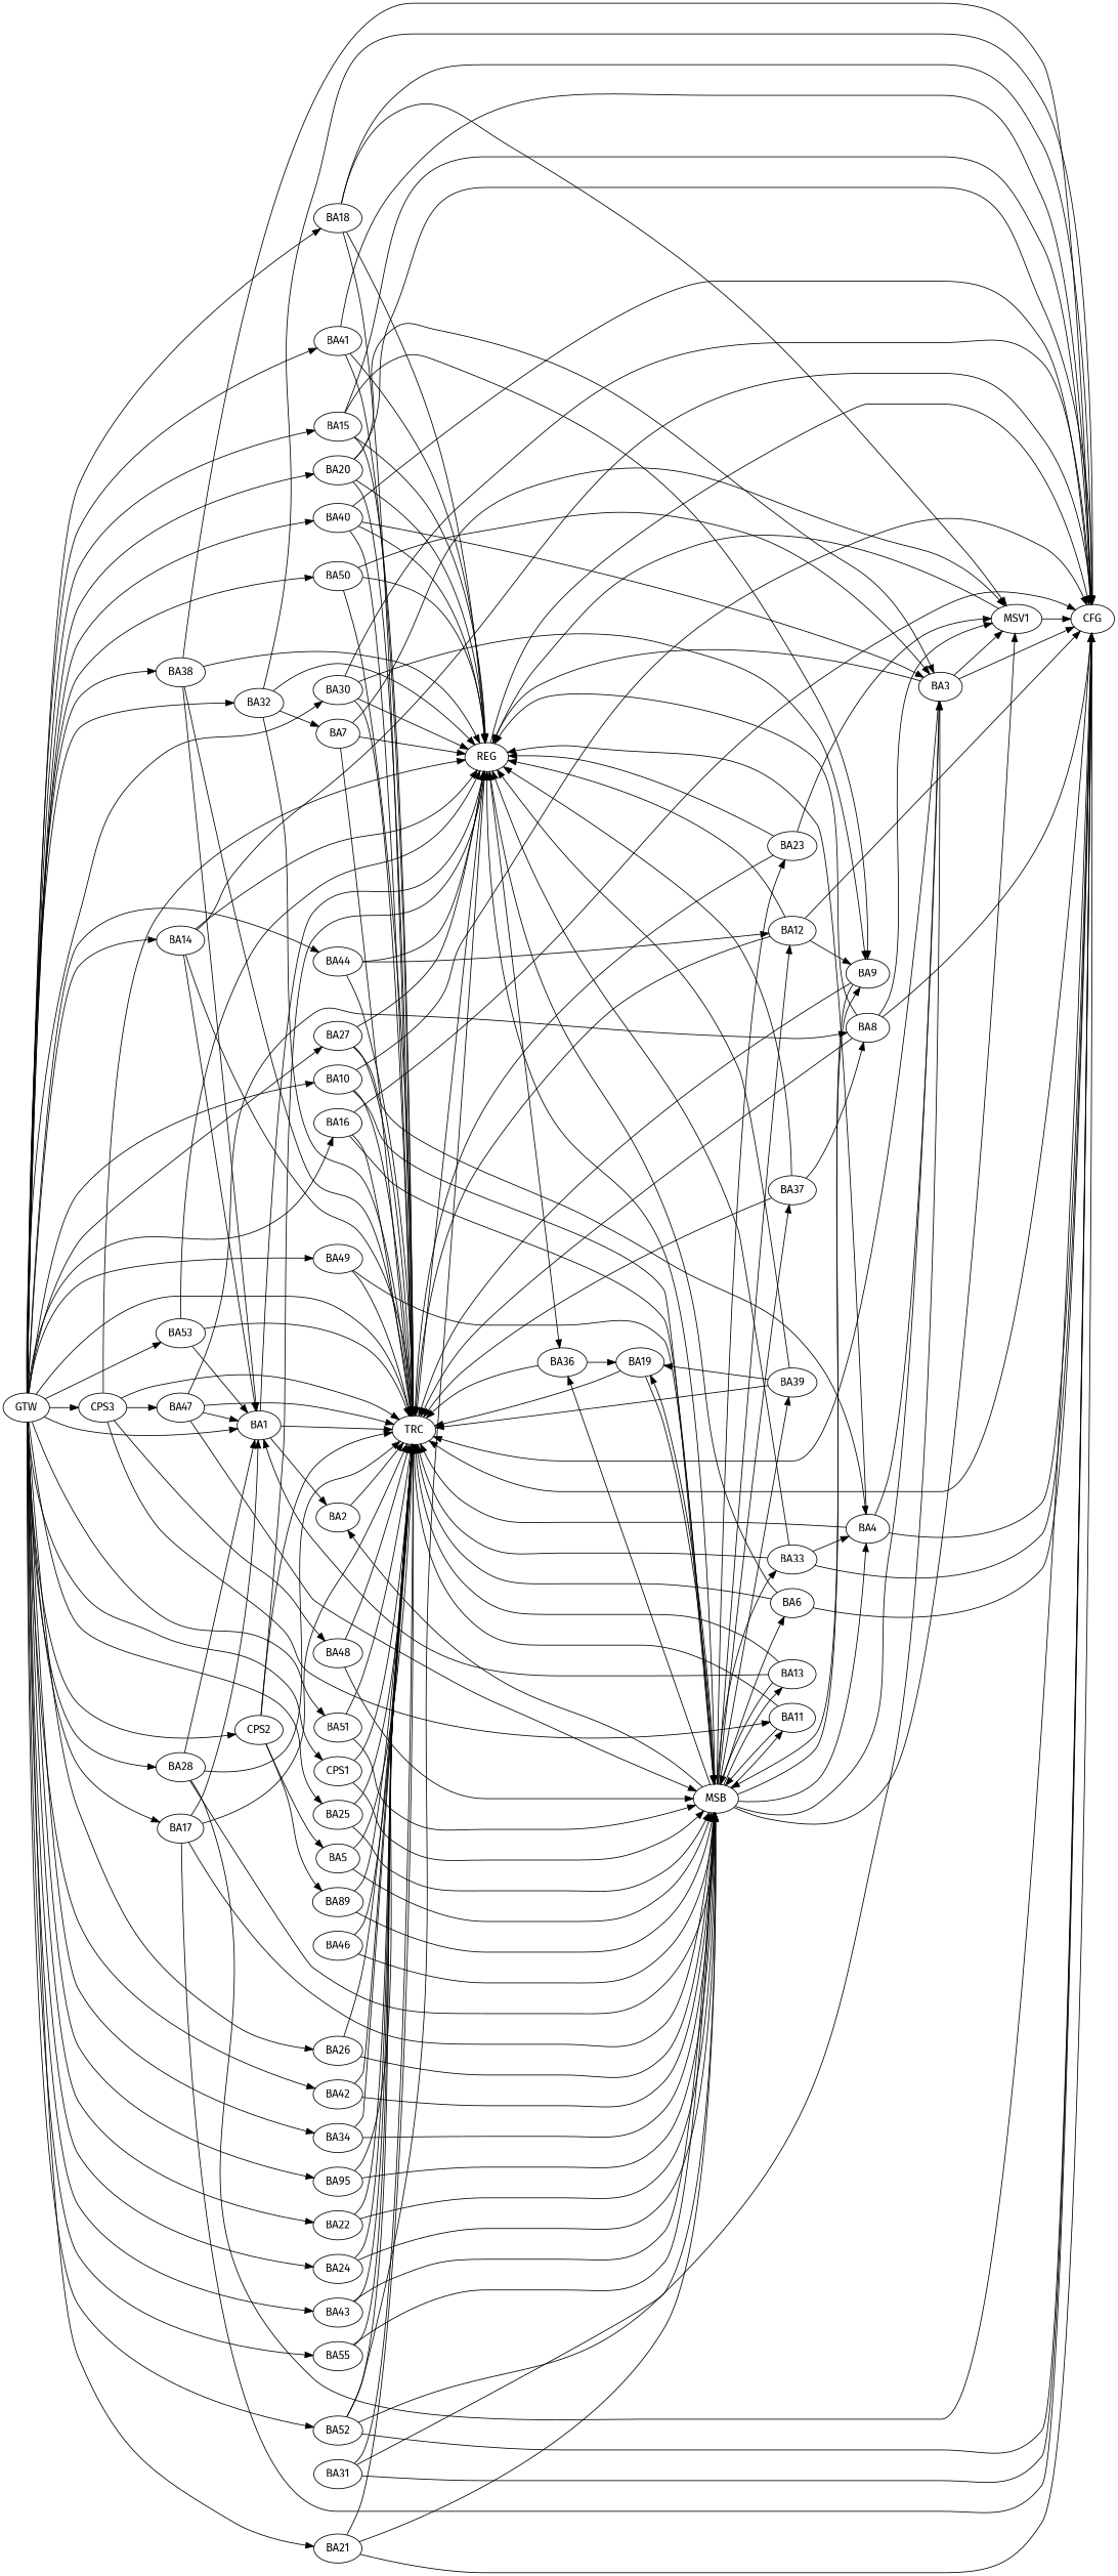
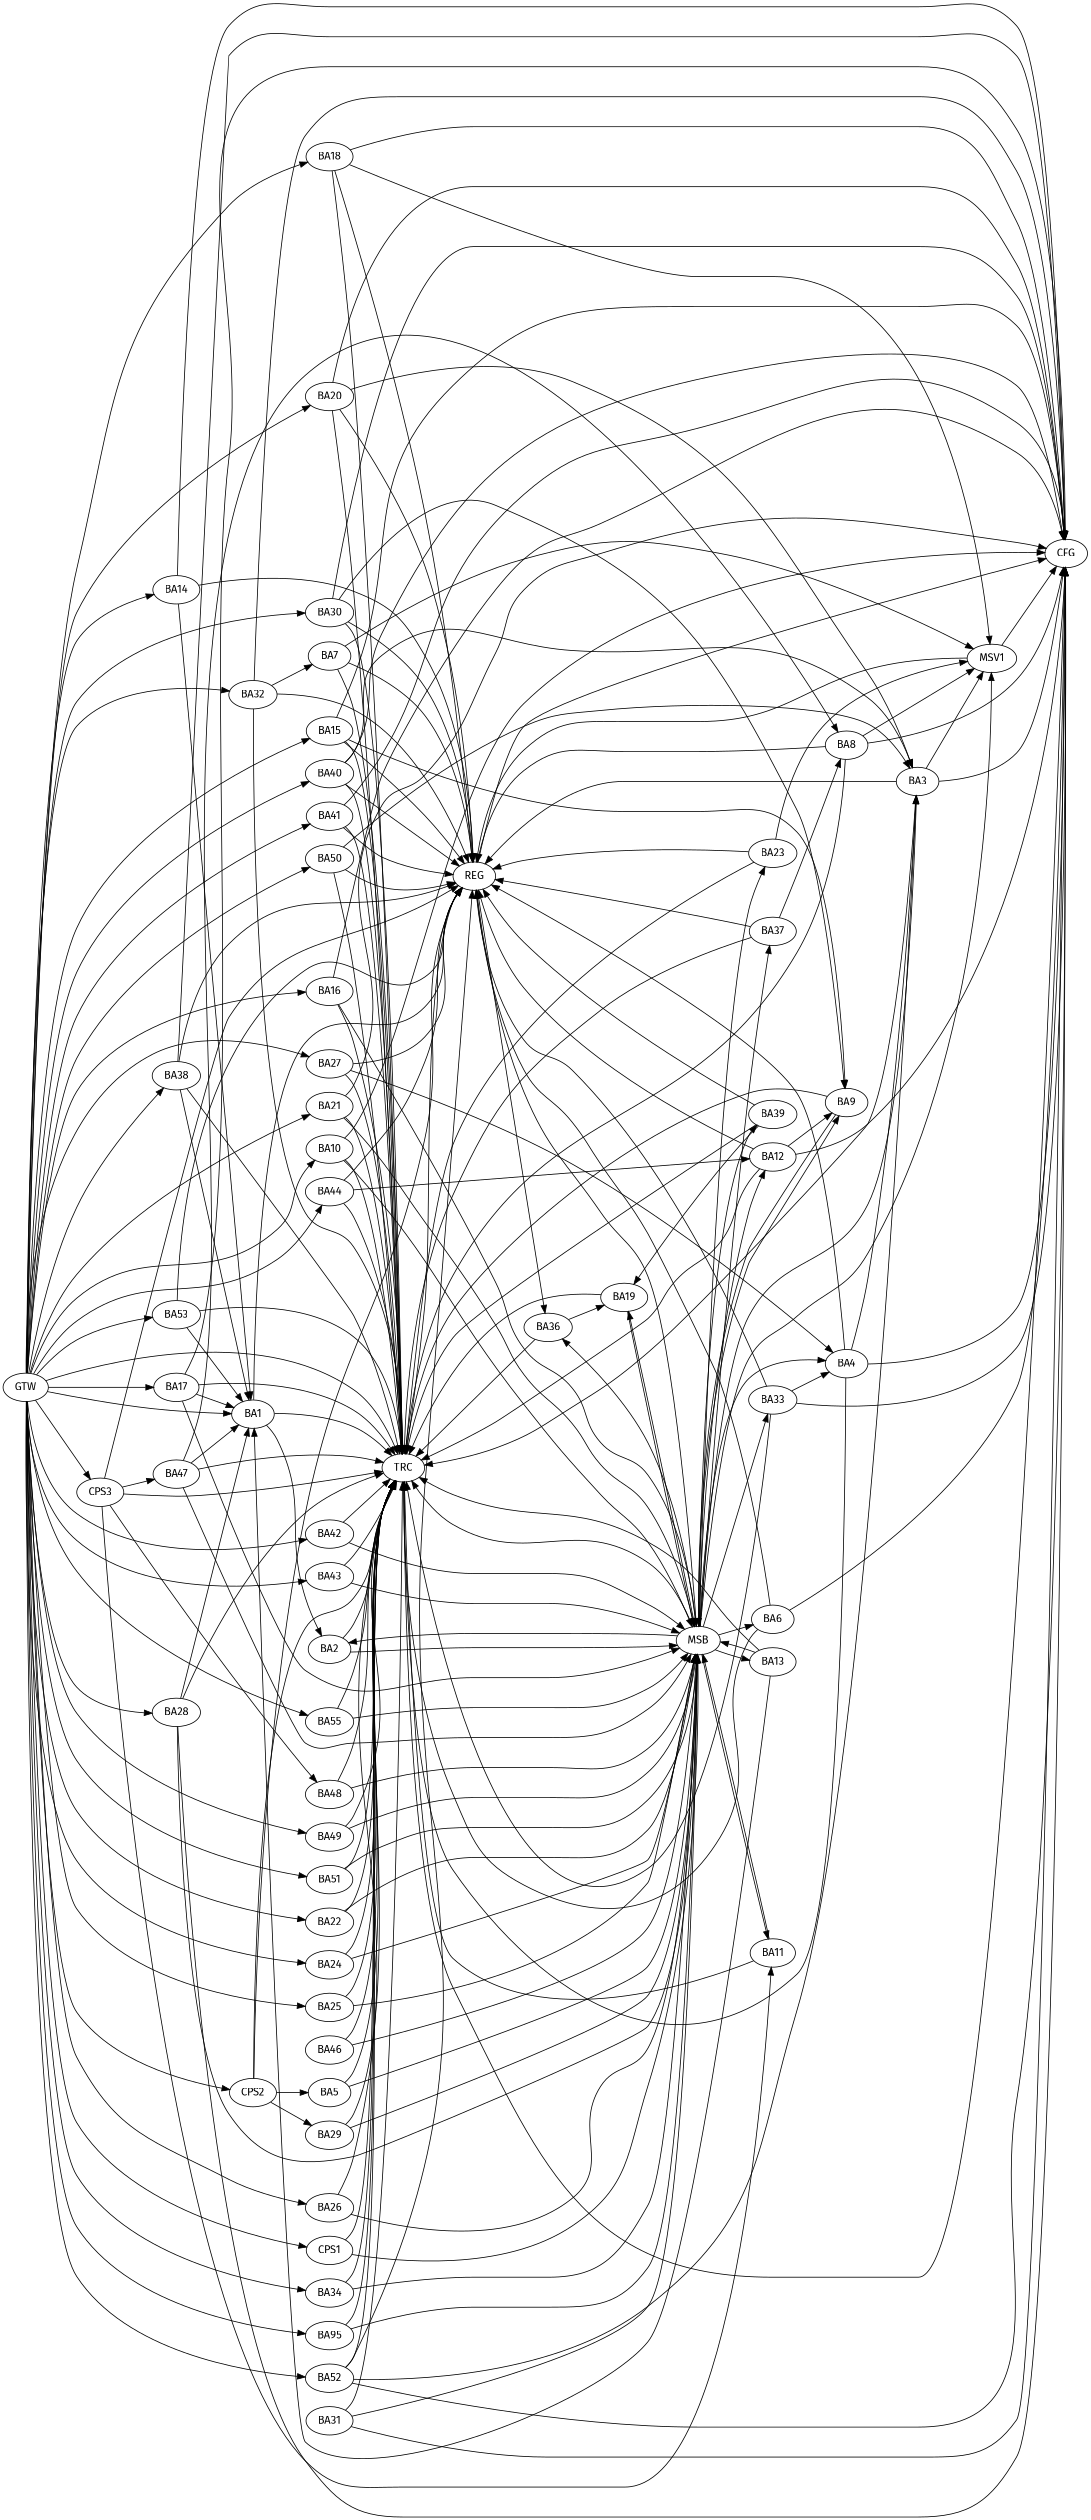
  strict digraph {
    fontname="Fira Sans"
    rankdir=LR
    node [fontname="Fira Sans"]
    edge [fontname="Fira Sans"]
    n1 [label=BA1]
    n2 [label=BA2]
    n3 [label=REG]
    n4 [label=TRC]
    n5 [label=MSB]
    n6 [label=CFG]
    n7 [label=BA36]
    n8 [label=BA3]
    n9 [label=MSV1]
    n10 [label=BA4]
    n11 [label=BA6]
    n12 [label=BA9]
    n13 [label=BA11]
    n14 [label=BA12]
    n15 [label=BA13]
    n16 [label=BA19]
    n17 [label=BA23]
    n18 [label=BA33]
    n19 [label=BA37]
    n20 [label=BA39]
    n21 [label=BA5]
    n22 [label=BA7]
    n23 [label=BA8]
    n24 [label=BA10]
    n25 [label=BA14]
    n26 [label=BA15]
    n27 [label=BA16]
    n28 [label=BA17]
    n29 [label=BA18]
    n30 [label=BA20]
    n31 [label=BA21]
    n32 [label=BA22]
    n33 [label=BA24]
    n34 [label=BA25]
    n35 [label=BA26]
    n36 [label=BA27]
    n37 [label=BA28]
-   n38 [label=BA89]
+   n38 [label=BA29]
    n39 [label=BA30]
    n40 [label=BA31]
    n41 [label=BA32]
    n42 [label=BA34]
    n43 [label=BA95]
    n44 [label=BA38]
    n45 [label=BA40]
    n46 [label=BA41]
    n47 [label=BA42]
    n48 [label=BA43]
    n49 [label=BA44]
    n50 [label=BA55]
    n51 [label=BA46]
    n52 [label=BA47]
    n53 [label=BA48]
    n54 [label=BA49]
    n55 [label=BA50]
    n56 [label=BA51]
    n57 [label=BA52]
    n58 [label=BA53]
    n59 [label=CPS1]
    n60 [label=CPS2]
    n61 [label=CPS3]
    n62 [label=GTW]
    n1 -> n2
    n1 -> n3
    n1 -> n4
    n2 -> n4
+   n2 -> n5
    n3 -> n6
    n3 -> n7
    n4 -> n3
    n5 -> n2
    n5 -> n3
    n5 -> n7
    n5 -> n8
    n5 -> n9
    n5 -> n10
    n5 -> n11
    n5 -> n12
    n5 -> n13
    n5 -> n14
    n5 -> n15
    n5 -> n16
    n5 -> n17
    n5 -> n18
    n5 -> n19
    n5 -> n20
    n6 -> n4
    n7 -> n4
    n7 -> n16
    n8 -> n3
    n8 -> n4
    n8 -> n6
    n8 -> n9
    n9 -> n3
    n9 -> n6
    n10 -> n3
    n10 -> n4
    n10 -> n6
    n10 -> n8
    n11 -> n3
    n11 -> n4
    n11 -> n6
    n12 -> n4
    n12 -> n5
    n13 -> n4
    n13 -> n5
    n14 -> n3
    n14 -> n4
    n14 -> n6
    n14 -> n12
    n15 -> n1
    n15 -> n4
    n15 -> n5
    n16 -> n4
    n16 -> n5
    n17 -> n3
    n17 -> n4
    n17 -> n9
    n18 -> n3
    n18 -> n4
    n18 -> n6
    n18 -> n10
    n19 -> n3
    n19 -> n4
    n19 -> n23
    n20 -> n3
    n20 -> n4
    n20 -> n16
    n21 -> n4
    n21 -> n5
    n22 -> n3
    n22 -> n4
    n22 -> n9
    n23 -> n3
    n23 -> n4
    n23 -> n6
    n23 -> n9
    n24 -> n4
    n24 -> n5
    n24 -> n6
    n25 -> n1
    n25 -> n3
-   n25 -> n4
+   n5 -> n4
    n25 -> n6
    n26 -> n3
    n26 -> n4
    n26 -> n6
    n26 -> n12
    n27 -> n4
    n27 -> n5
    n27 -> n6
    n28 -> n1
    n28 -> n4
    n28 -> n5
    n28 -> n6
    n29 -> n3
    n29 -> n4
    n29 -> n6
    n29 -> n9
    n30 -> n3
    n30 -> n4
    n30 -> n6
    n30 -> n8
    n31 -> n4
    n31 -> n5
    n31 -> n6
    n32 -> n4
    n32 -> n5
    n33 -> n4
    n33 -> n5
    n34 -> n4
    n34 -> n5
    n35 -> n4
    n35 -> n5
    n36 -> n3
    n36 -> n4
    n36 -> n10
    n37 -> n1
    n37 -> n4
    n37 -> n5
    n37 -> n6
    n38 -> n4
    n38 -> n5
    n39 -> n3
    n39 -> n4
    n39 -> n6
    n39 -> n12
    n40 -> n4
    n40 -> n5
    n40 -> n6
    n41 -> n3
    n41 -> n4
    n41 -> n6
    n41 -> n22
    n42 -> n4
    n42 -> n5
    n43 -> n4
    n43 -> n5
    n44 -> n1
    n44 -> n3
    n44 -> n4
    n44 -> n6
    n45 -> n3
    n45 -> n4
    n45 -> n6
    n45 -> n8
    n46 -> n3
    n46 -> n4
    n46 -> n6
    n47 -> n4
    n47 -> n5
    n48 -> n4
    n48 -> n5
    n49 -> n3
    n49 -> n4
    n49 -> n14
    n50 -> n4
    n50 -> n5
    n51 -> n4
    n51 -> n5
    n52 -> n1
    n52 -> n4
    n52 -> n5
    n52 -> n23
    n53 -> n4
    n53 -> n5
    n54 -> n4
    n54 -> n5
    n55 -> n3
    n55 -> n4
    n55 -> n8
    n56 -> n4
    n56 -> n5
    n57 -> n3
    n57 -> n4
    n57 -> n6
    n57 -> n8
    n58 -> n1
    n58 -> n3
    n58 -> n4
    n59 -> n4
    n59 -> n5
    n60 -> n3
    n60 -> n4
    n60 -> n21
    n60 -> n38
    n61 -> n3
    n61 -> n4
    n61 -> n13
    n61 -> n52
    n61 -> n53
    n62 -> n1
    n62 -> n4
    n62 -> n24
    n62 -> n25
    n62 -> n26
    n62 -> n27
    n62 -> n28
    n62 -> n29
    n62 -> n30
    n62 -> n31
    n62 -> n32
    n62 -> n33
    n62 -> n34
    n62 -> n35
    n62 -> n36
    n62 -> n37
    n62 -> n39
    n62 -> n41
    n62 -> n42
    n62 -> n43
    n62 -> n44
    n62 -> n45
    n62 -> n46
    n62 -> n47
    n62 -> n48
    n62 -> n49
    n62 -> n50
    n62 -> n54
    n62 -> n55
    n62 -> n56
    n62 -> n57
    n62 -> n58
    n62 -> n59
    n62 -> n60
    n62 -> n61
  }
